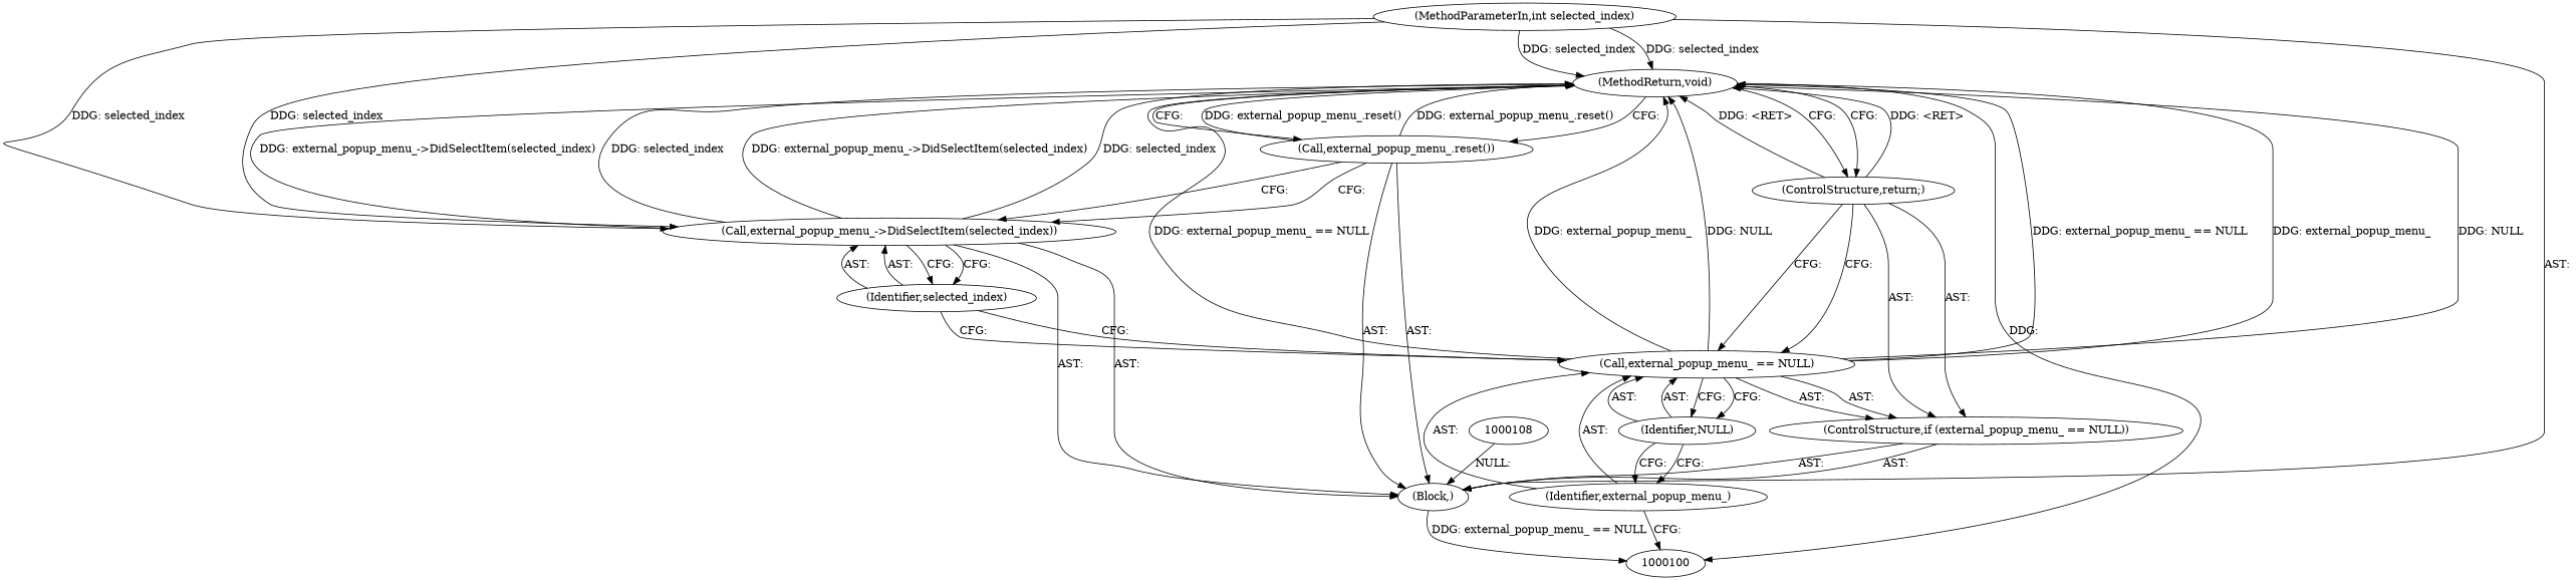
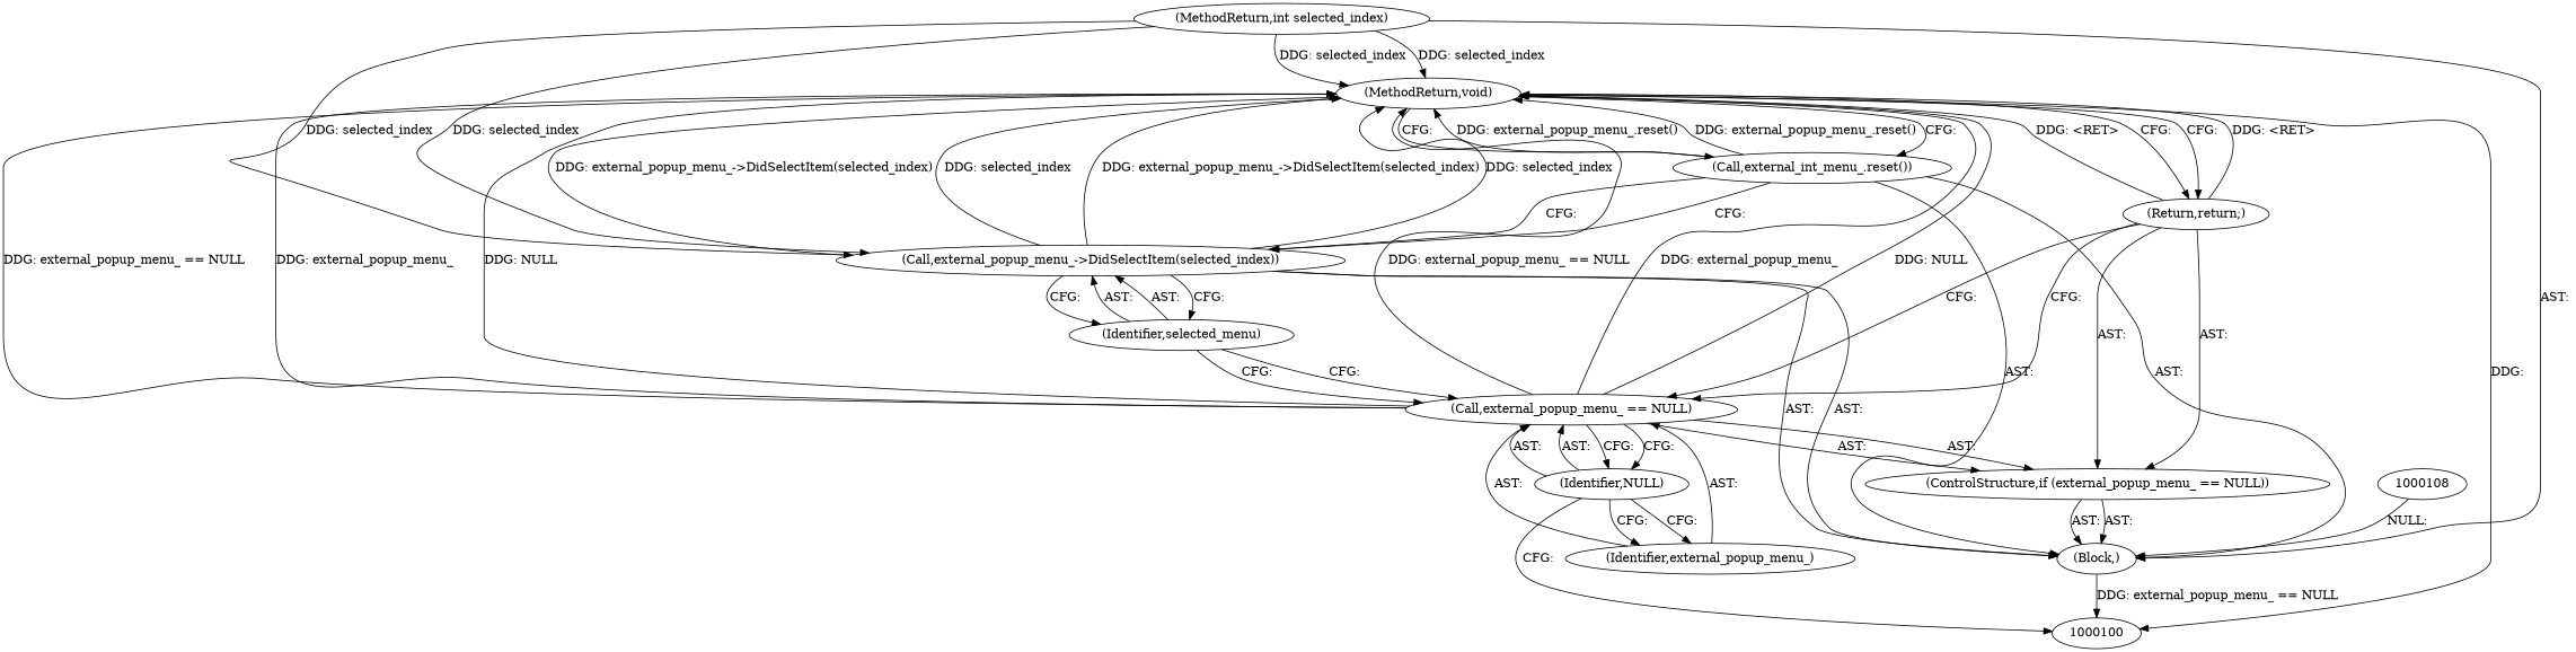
  digraph {
    n1 [label="(MethodReturn,void)"]
-   n2 [label="(ControlStructure,return;)"]
-   n3 [label="(Call,external_popup_menu_.reset())"]
+   n2 [label="(Return,return;)"]
+   n3 [label="(Call,external_int_menu_.reset())"]
    1000100
    n5 [label="(ControlStructure,if (external_popup_menu_ == NULL))"]
    n6 [label="(Call,external_popup_menu_ == NULL)"]
    n7 [label="(Call,external_popup_menu_->DidSelectItem(selected_index))"]
    n8 [label="(Block,)"]
-   n9 [label="(MethodParameterIn,int selected_index)"]
-   n10 [label="(Identifier,selected_index)"]
+   n9 [label="(MethodReturn,int selected_index)"]
+   n10 [label="(Identifier,selected_menu)"]
    n11 [label="(Identifier,NULL)"]
    n12 [label="(Identifier,external_popup_menu_)"]
    1000108
    n1 -> n2 [label="CFG: "]
    n1 -> n2 [label="CFG: "]
    n1 -> n3 [label="CFG: "]
    n1 -> n3 [label="CFG: "]
    n1 -> 1000100 [label="DDG: "]
    n2 -> n1 [label="DDG: <RET>"]
    n2 -> n1 [label="DDG: <RET>"]
    n2 -> n5 [label="AST: "]
    n2 -> n5 [label="AST: "]
    n2 -> n6 [label="CFG: "]
    n2 -> n6 [label="CFG: "]
    n3 -> n1 [label="DDG: external_popup_menu_.reset()"]
    n3 -> n1 [label="DDG: external_popup_menu_.reset()"]
    n3 -> n7 [label="CFG: "]
    n3 -> n7 [label="CFG: "]
    n3 -> n8 [label="AST: "]
    n3 -> n8 [label="AST: "]
    n5 -> n8 [label="AST: "]
    n5 -> n8 [label="AST: "]
    n6 -> n1 [label="DDG: external_popup_menu_ == NULL"]
    n6 -> n1 [label="DDG: external_popup_menu_"]
    n6 -> n1 [label="DDG: NULL"]
    n6 -> n1 [label="DDG: external_popup_menu_ == NULL"]
    n6 -> n1 [label="DDG: external_popup_menu_"]
    n6 -> n1 [label="DDG: NULL"]
    n6 -> n5 [label="AST: "]
    n6 -> n5 [label="AST: "]
    n6 -> n11 [label="CFG: "]
    n6 -> n11 [label="CFG: "]
    n7 -> n1 [label="DDG: selected_index"]
    n7 -> n1 [label="DDG: external_popup_menu_->DidSelectItem(selected_index)"]
    n7 -> n1 [label="DDG: selected_index"]
    n7 -> n1 [label="DDG: external_popup_menu_->DidSelectItem(selected_index)"]
    n7 -> n8 [label="AST: "]
    n7 -> n8 [label="AST: "]
    n7 -> n10 [label="CFG: "]
    n7 -> n10 [label="CFG: "]
    n8 -> 1000100 [label="DDG: external_popup_menu_ == NULL"]
    n9 -> n1 [label="DDG: selected_index"]
    n9 -> n1 [label="DDG: selected_index"]
    n9 -> n7 [label="DDG: selected_index"]
    n9 -> n7 [label="DDG: selected_index"]
    n9 -> n8 [label="AST: "]
    n10 -> n6 [label="CFG: "]
    n10 -> n6 [label="CFG: "]
    n10 -> n7 [label="AST: "]
    n10 -> n7 [label="AST: "]
    n11 -> n6 [label="AST: "]
    n11 -> n6 [label="AST: "]
    n11 -> n12 [label="CFG: "]
    n11 -> n12 [label="CFG: "]
-   n12 -> 1000100 [label="CFG: "]
+   n11 -> 1000100 [label="CFG: "]
    n12 -> n6 [label="AST: "]
    n12 -> n6 [label="AST: "]
    1000108 -> n8 [label="NULL: "]
  }
